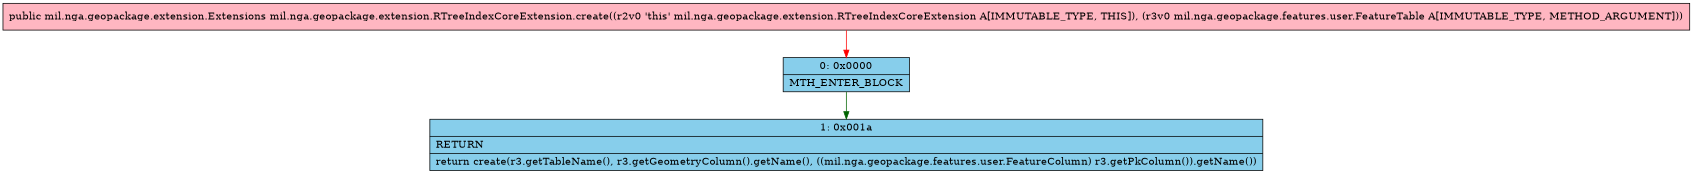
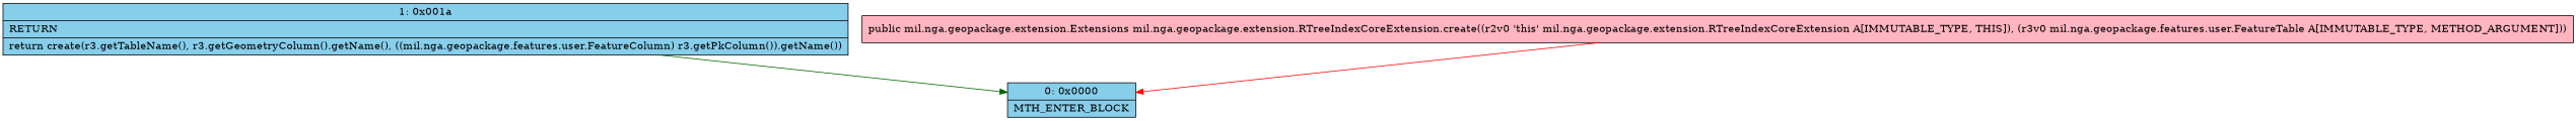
  digraph {
    node [shape=record style=filled fillcolor=skyblue]
    n1 [label="{0\:\ 0x0000|MTH_ENTER_BLOCK\l}"]
    n2 [label="{1\:\ 0x001a|RETURN\l|return create(r3.getTableName(), r3.getGeometryColumn().getName(), ((mil.nga.geopackage.features.user.FeatureColumn) r3.getPkColumn()).getName())\l}"]
    n3 [label="{public mil.nga.geopackage.extension.Extensions mil.nga.geopackage.extension.RTreeIndexCoreExtension.create((r2v0 'this' mil.nga.geopackage.extension.RTreeIndexCoreExtension A[IMMUTABLE_TYPE, THIS]), (r3v0 mil.nga.geopackage.features.user.FeatureTable A[IMMUTABLE_TYPE, METHOD_ARGUMENT])) }" fillcolor=lightpink]
-   n1 -> n2 [color=darkgreen]
+   n2 -> n1 [color=darkgreen]
    n3 -> n1 [color=red]
  }
